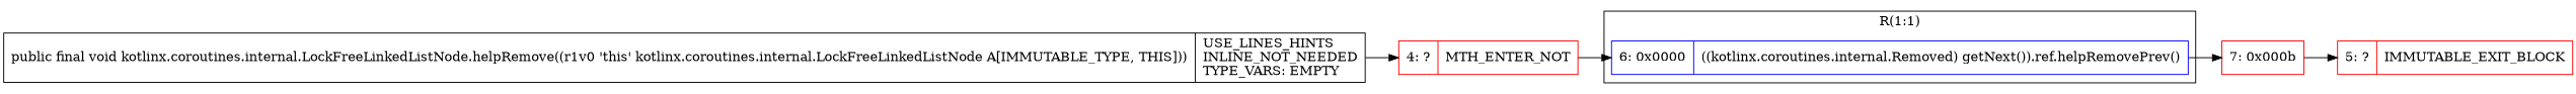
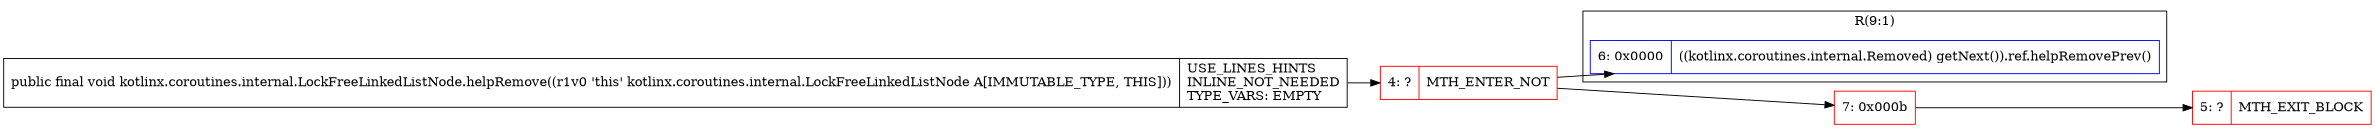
  digraph {
    rankdir=LR
    node [color=red shape=record]
    n1 [color=blue label="{6\:\ 0x0000|((kotlinx.coroutines.internal.Removed) getNext()).ref.helpRemovePrev()\l}"]
    n2 [label="{7\:\ 0x000b}"]
-   n3 [label="{5\:\ ?|IMMUTABLE_EXIT_BLOCK\l}"]
+   n3 [label="{5\:\ ?|MTH_EXIT_BLOCK\l}"]
    n4 [label="{4\:\ ?|MTH_ENTER_NOT\l}"]
    n5 [label="{public final void kotlinx.coroutines.internal.LockFreeLinkedListNode.helpRemove((r1v0 'this' kotlinx.coroutines.internal.LockFreeLinkedListNode A[IMMUTABLE_TYPE, THIS]))  | USE_LINES_HINTS\lINLINE_NOT_NEEDED\lTYPE_VARS: EMPTY\l}" color=""]
    subgraph cluster_1 {
-     label="R(1:1)"
+     label="R(9:1)"
      n1
    }
-   n1 -> n2
+   n4 -> n2
    n2 -> n3
    n4 -> n1
    n5 -> n4
  }
